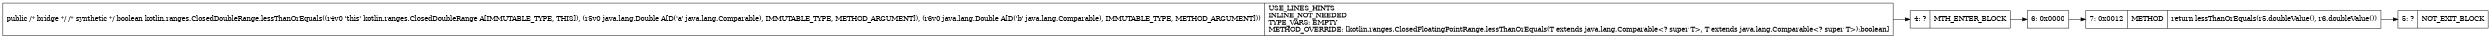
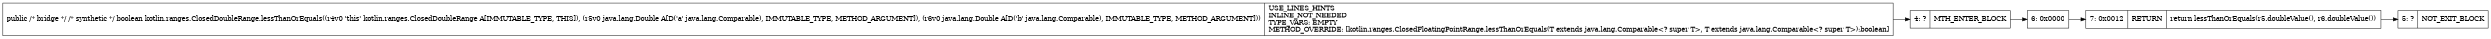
  digraph {
    rankdir=LR
    node [shape=record]
    n1 [label="{4\:\ ?|MTH_ENTER_BLOCK\l}"]
    n2 [label="{6\:\ 0x0000}"]
-   n3 [label="{7\:\ 0x0012|METHOD\l|return lessThanOrEquals(r5.doubleValue(), r6.doubleValue())\l}"]
+   n3 [label="{7\:\ 0x0012|RETURN\l|return lessThanOrEquals(r5.doubleValue(), r6.doubleValue())\l}"]
    n4 [label="{5\:\ ?|NOT_EXIT_BLOCK\l}"]
    n5 [label="{public \/* bridge *\/ \/* synthetic *\/ boolean kotlin.ranges.ClosedDoubleRange.lessThanOrEquals((r4v0 'this' kotlin.ranges.ClosedDoubleRange A[IMMUTABLE_TYPE, THIS]), (r5v0 java.lang.Double A[D('a' java.lang.Comparable), IMMUTABLE_TYPE, METHOD_ARGUMENT]), (r6v0 java.lang.Double A[D('b' java.lang.Comparable), IMMUTABLE_TYPE, METHOD_ARGUMENT]))  | USE_LINES_HINTS\lINLINE_NOT_NEEDED\lTYPE_VARS: EMPTY\lMETHOD_OVERRIDE: [kotlin.ranges.ClosedFloatingPointRange.lessThanOrEquals(T extends java.lang.Comparable\<? super T\>, T extends java.lang.Comparable\<? super T\>):boolean]\l}"]
    n1 -> n2
    n2 -> n3
    n3 -> n4
    n5 -> n1
  }
